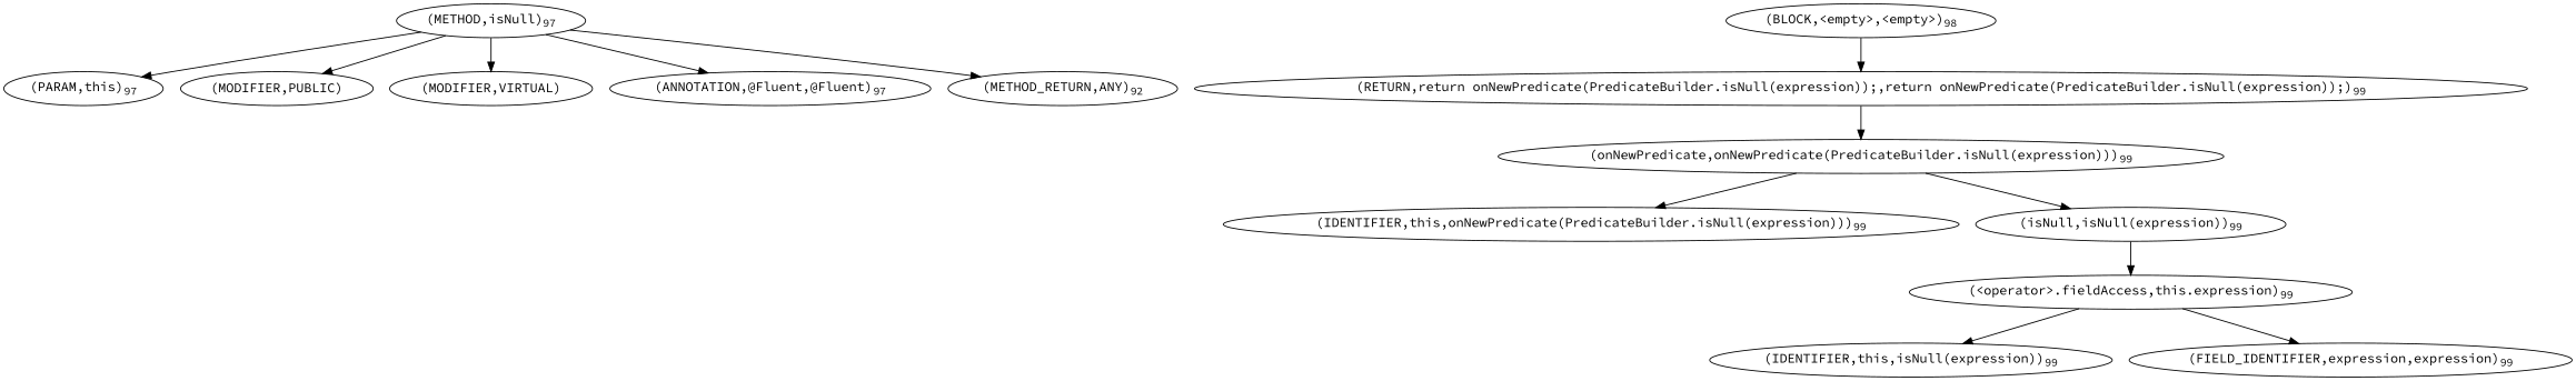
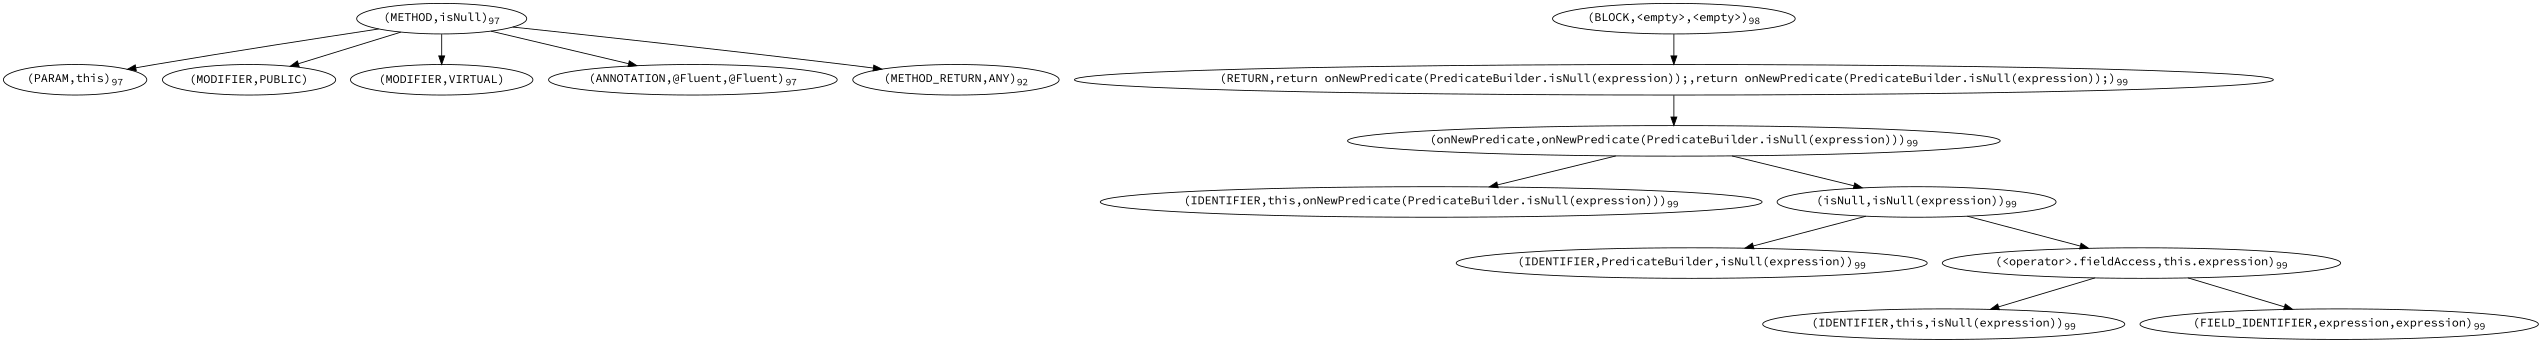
  digraph {
    fontname="Source Code Pro"
    node [fontname="Source Code Pro"]
    edge [fontname="Source Code Pro"]
    n1 [label=<(METHOD,isNull)<SUB>97</SUB>>]
    n2 [label=<(PARAM,this)<SUB>97</SUB>>]
    n3 [label=<(MODIFIER,PUBLIC)>]
    n4 [label=<(MODIFIER,VIRTUAL)>]
    n5 [label=<(ANNOTATION,@Fluent,@Fluent)<SUB>97</SUB>>]
    n6 [label=<(METHOD_RETURN,ANY)<SUB>92</SUB>>]
    n7 [label=<(BLOCK,&lt;empty&gt;,&lt;empty&gt;)<SUB>98</SUB>>]
    n8 [label=<(RETURN,return onNewPredicate(PredicateBuilder.isNull(expression));,return onNewPredicate(PredicateBuilder.isNull(expression));)<SUB>99</SUB>>]
    n9 [label=<(onNewPredicate,onNewPredicate(PredicateBuilder.isNull(expression)))<SUB>99</SUB>>]
    n10 [label=<(IDENTIFIER,this,onNewPredicate(PredicateBuilder.isNull(expression)))<SUB>99</SUB>>]
    n11 [label=<(isNull,isNull(expression))<SUB>99</SUB>>]
+   n12 [label=<(IDENTIFIER,PredicateBuilder,isNull(expression))<SUB>99</SUB>>]
    n13 [label=<(&lt;operator&gt;.fieldAccess,this.expression)<SUB>99</SUB>>]
    n14 [label=<(IDENTIFIER,this,isNull(expression))<SUB>99</SUB>>]
    n15 [label=<(FIELD_IDENTIFIER,expression,expression)<SUB>99</SUB>>]
    n1 -> n2
    n1 -> n3
    n1 -> n4
    n1 -> n5
    n1 -> n6
    n7 -> n8
    n8 -> n9
    n9 -> n10
    n9 -> n11
+   n11 -> n12
    n11 -> n13
    n13 -> n14
    n13 -> n15
  }
